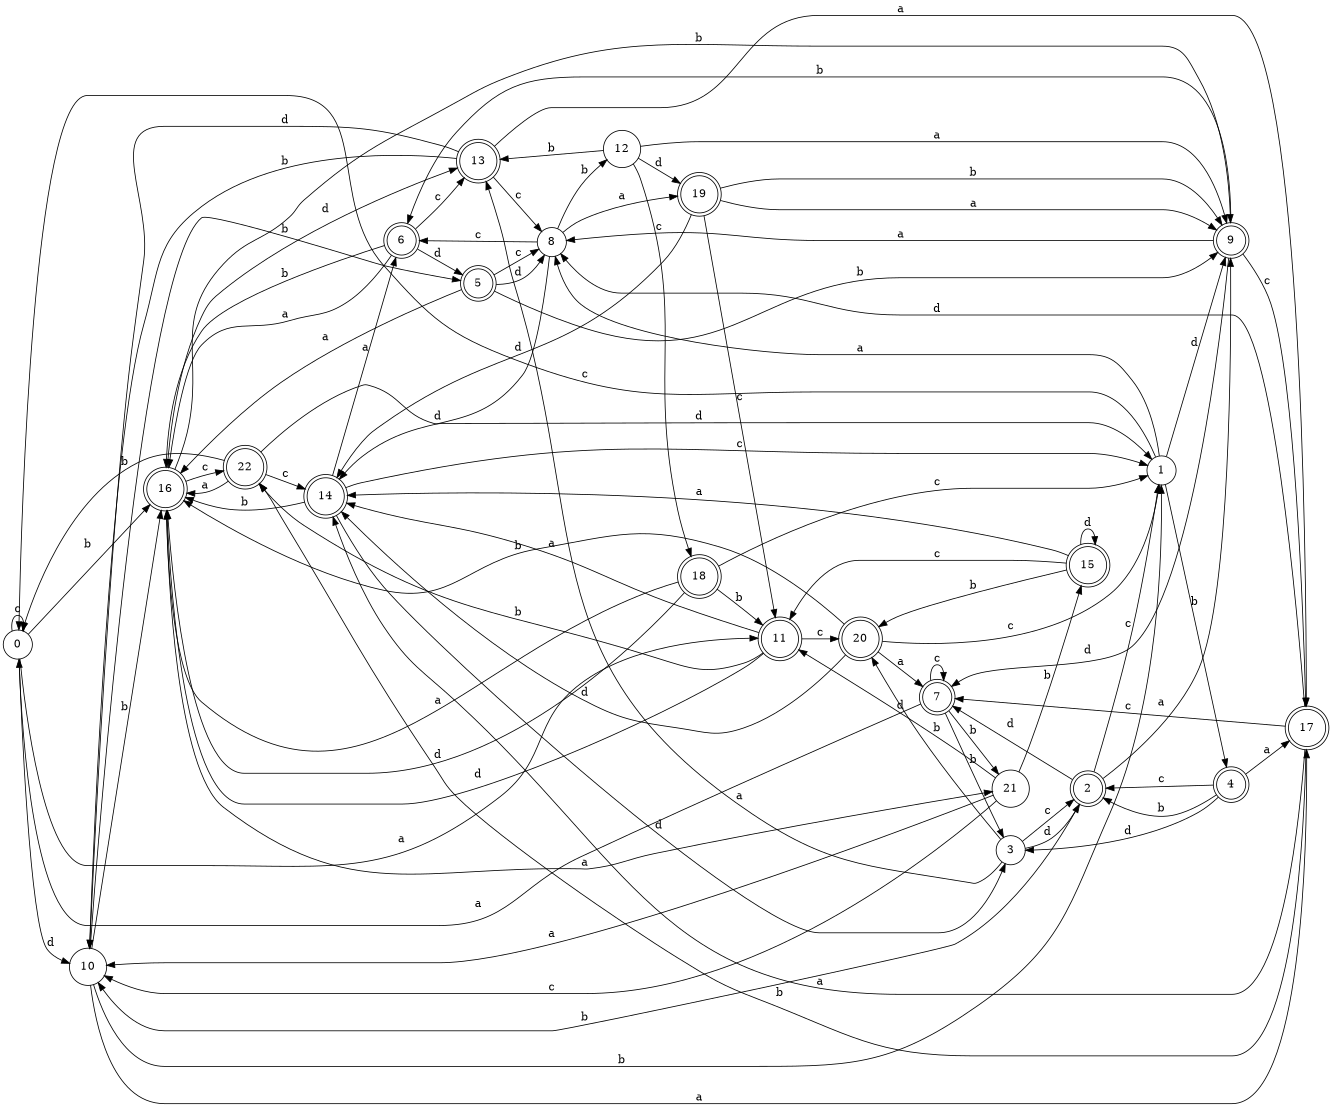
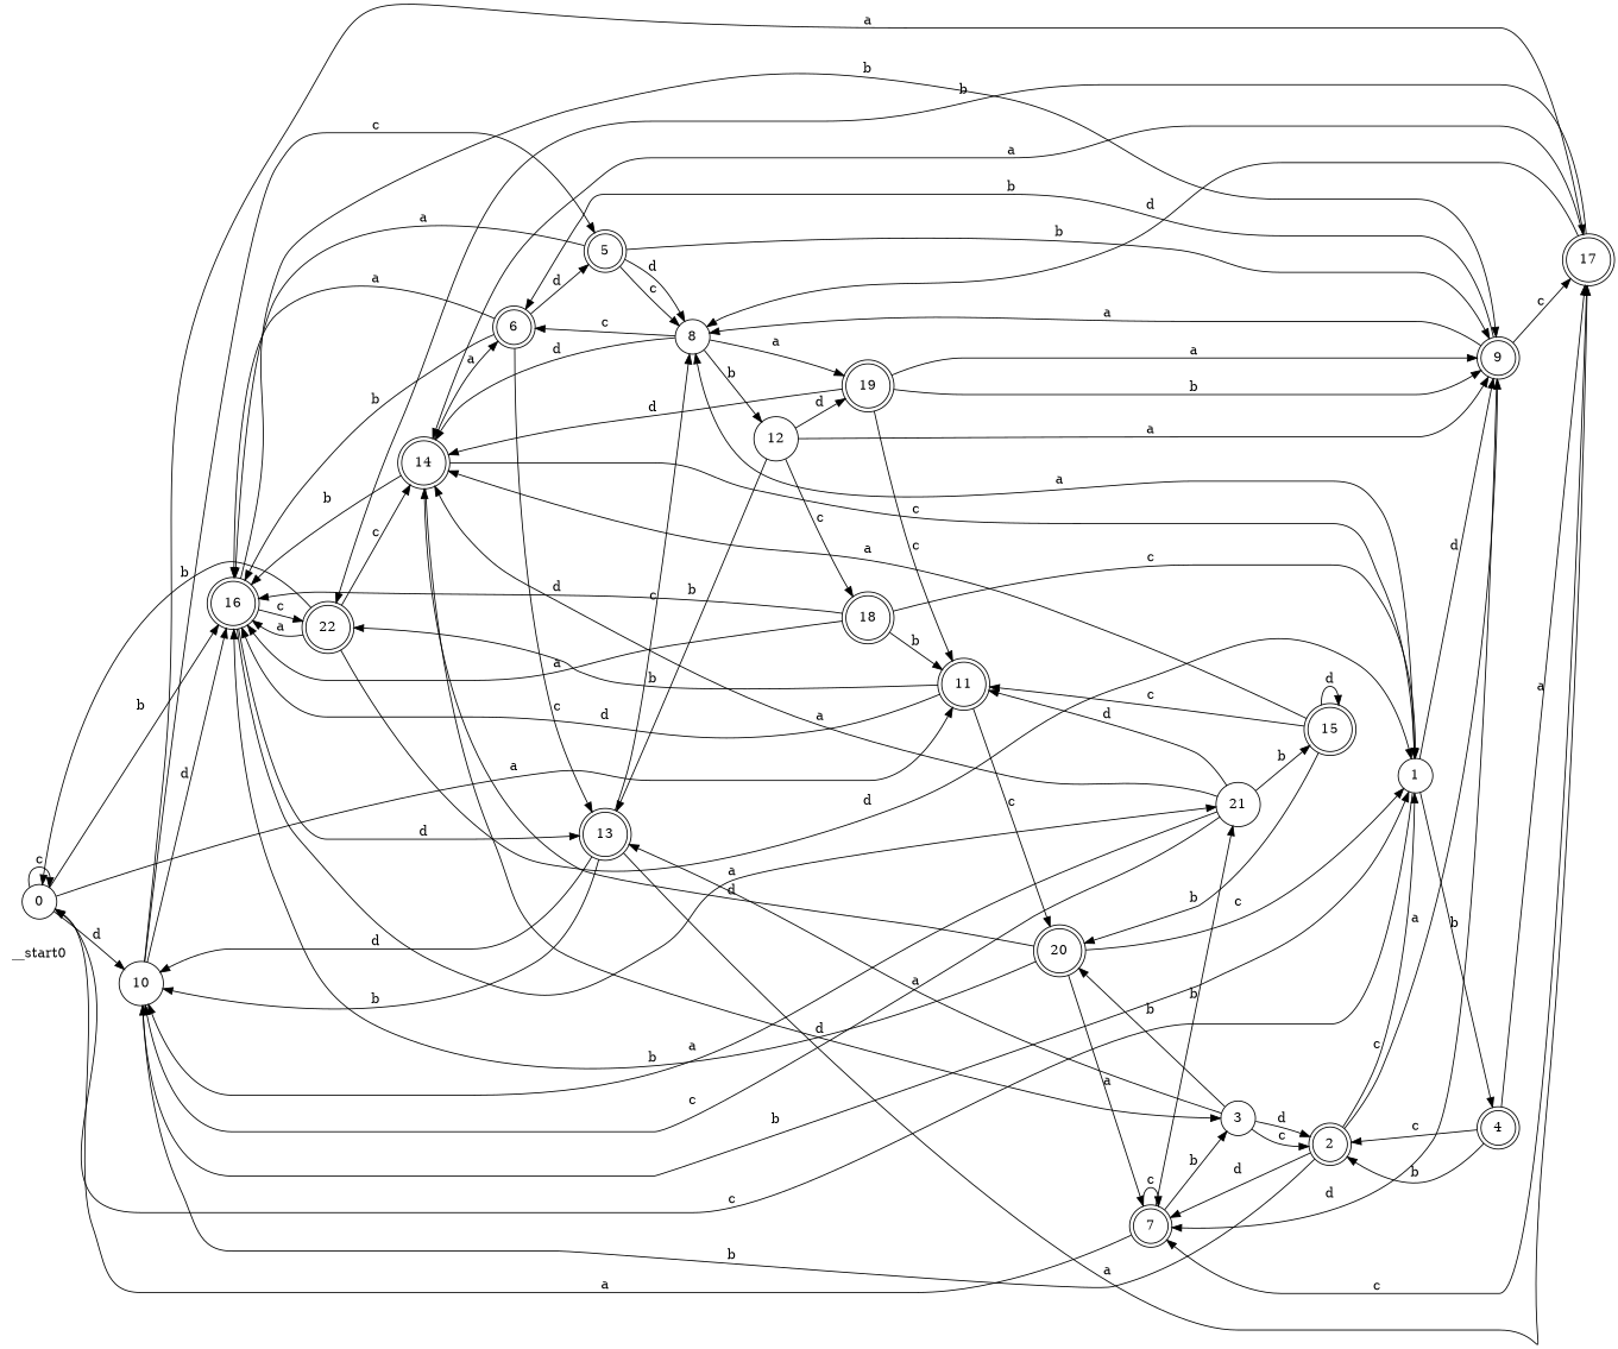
  digraph {
    rankdir=LR
    node [shape=doublecircle color=black fillcolor=white style="rounded,filled"]
+   __start0 [shape=none color="" fillcolor="" style=""]
    n2 [label=0 shape=circle style=filled]
    n3 [label=10 shape=circle style=filled]
    n4 [label=11]
    n5 [label=16]
    n6 [label=1 shape=circle style=filled]
    n7 [label=17]
    n8 [label=5]
    n9 [label=20]
    n10 [label=14]
    n11 [label=22]
    n12 [label=9]
    n13 [label=13]
    n14 [label=21 shape=circle style=filled]
    n15 [label=4]
    n16 [label=8 shape=circle]
    n17 [label=2]
    n18 [label=3 shape=circle style=filled]
    n19 [label=6]
    n20 [label=12 shape=circle style=filled]
    n21 [label=19]
    n22 [label=7]
    n23 [label=15]
    n24 [label=18]
    n2 -> n2 [label=c]
    n2 -> n3 [label=d]
    n2 -> n4 [label=a]
    n2 -> n5 [label=b]
-   n3 -> n5 [label=b]
+   n3 -> n5 [label=d]
    n3 -> n6 [label=b]
    n3 -> n7 [label=a]
-   n3 -> n8 [label=b]
+   n3 -> n8 [label=c]
    n4 -> n5 [label=d]
    n4 -> n9 [label=c]
-   n4 -> n10 [label=a]
+   n14 -> n10 [label=a]
    n4 -> n11 [label=b]
    n5 -> n11 [label=c]
    n5 -> n12 [label=b]
    n5 -> n13 [label=d]
    n5 -> n14 [label=a]
    n6 -> n2 [label=c]
    n6 -> n12 [label=d]
    n6 -> n15 [label=b]
    n6 -> n16 [label=a]
    n7 -> n10 [label=a]
    n7 -> n11 [label=b]
    n7 -> n16 [label=d]
    n7 -> n22 [label=c]
    n8 -> n5 [label=a]
    n8 -> n12 [label=b]
    n8 -> n16 [label=c]
    n8 -> n16 [label=d]
    n9 -> n5 [label=b]
    n9 -> n6 [label=c]
    n9 -> n10 [label=d]
    n9 -> n22 [label=a]
    n10 -> n5 [label=b]
    n10 -> n6 [label=c]
    n10 -> n18 [label=d]
    n10 -> n19 [label=a]
    n11 -> n2 [label=b]
    n11 -> n5 [label=a]
    n11 -> n6 [label=d]
    n11 -> n10 [label=c]
    n12 -> n7 [label=c]
    n12 -> n16 [label=a]
    n12 -> n19 [label=b]
    n12 -> n22 [label=d]
    n13 -> n3 [label=b]
    n13 -> n3 [label=d]
    n13 -> n7 [label=a]
    n13 -> n16 [label=c]
    n14 -> n3 [label=a]
    n14 -> n3 [label=c]
    n14 -> n4 [label=d]
    n14 -> n23 [label=b]
    n15 -> n7 [label=a]
    n15 -> n17 [label=b]
    n15 -> n17 [label=c]
-   n15 -> n18 [label=d]
    n16 -> n10 [label=d]
    n16 -> n19 [label=c]
    n16 -> n20 [label=b]
    n16 -> n21 [label=a]
    n17 -> n3 [label=b]
    n17 -> n6 [label=c]
    n17 -> n12 [label=a]
    n17 -> n22 [label=d]
    n18 -> n9 [label=b]
    n18 -> n13 [label=a]
    n18 -> n17 [label=c]
    n18 -> n17 [label=d]
    n19 -> n5 [label=a]
    n19 -> n5 [label=b]
    n19 -> n8 [label=d]
    n19 -> n13 [label=c]
    n20 -> n12 [label=a]
    n20 -> n13 [label=b]
    n20 -> n21 [label=d]
    n20 -> n24 [label=c]
    n21 -> n4 [label=c]
    n21 -> n10 [label=d]
    n21 -> n12 [label=a]
    n21 -> n12 [label=b]
    n22 -> n2 [label=a]
    n22 -> n14 [label=b]
    n22 -> n18 [label=b]
    n22 -> n22 [label=c]
    n23 -> n4 [label=c]
    n23 -> n9 [label=b]
    n23 -> n10 [label=a]
    n23 -> n23 [label=d]
    n24 -> n4 [label=b]
    n24 -> n5 [label=a]
    n24 -> n5 [label=d]
    n24 -> n6 [label=c]
  }
